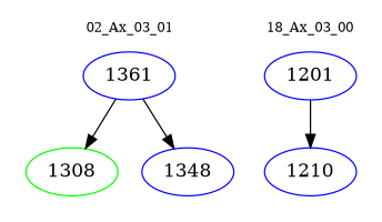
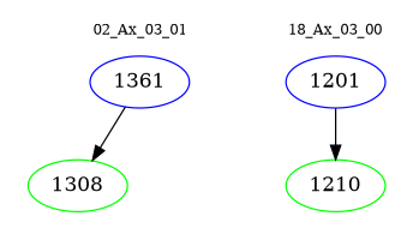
  digraph {
    node [color=blue]
    edge [color=black]
    n1 [label=1361]
    n2 [color=green label=1308]
-   n3 [label=1348]
    n4 [label=1201]
-   n5 [label=1210]
+   n5 [color=green label=1210]
    subgraph cluster_1 {
      color=white
      fontsize=10
      label="02_Ax_03_01"
      n1
      n2
-     n3
    }
    subgraph cluster_2 {
      color=white
      fontsize=10
      label="18_Ax_03_00"
      n4
      n5
    }
    n1 -> n2
-   n1 -> n3
    n4 -> n5
  }
